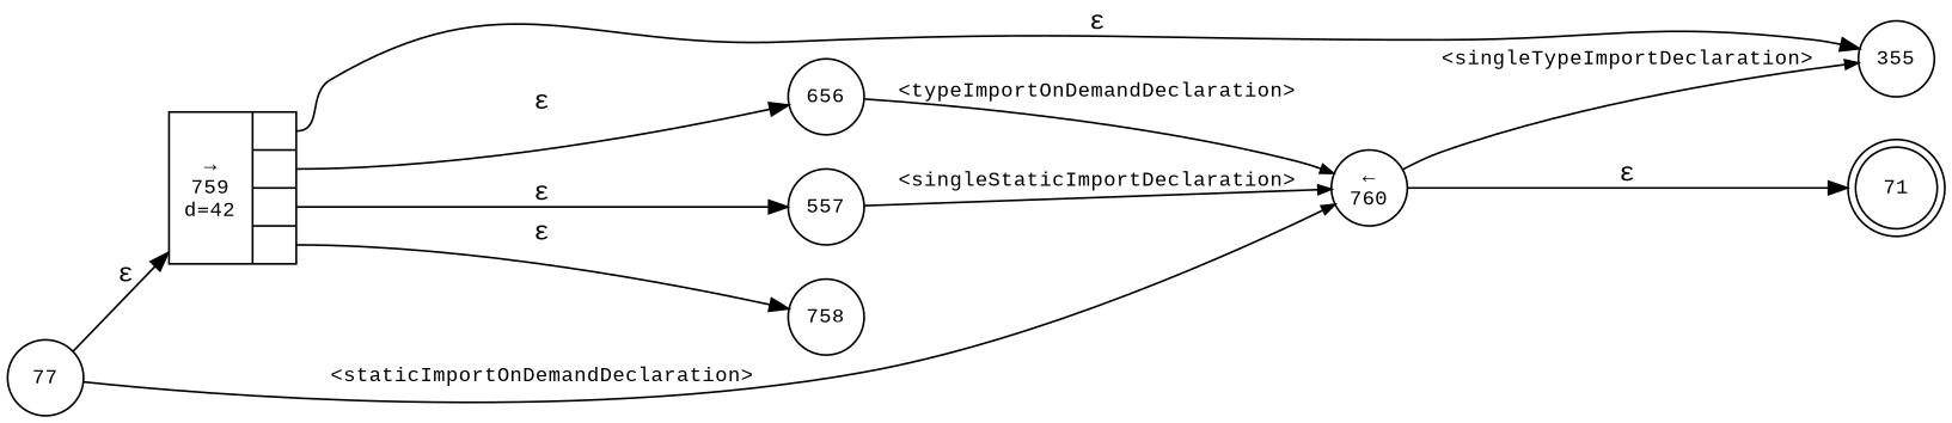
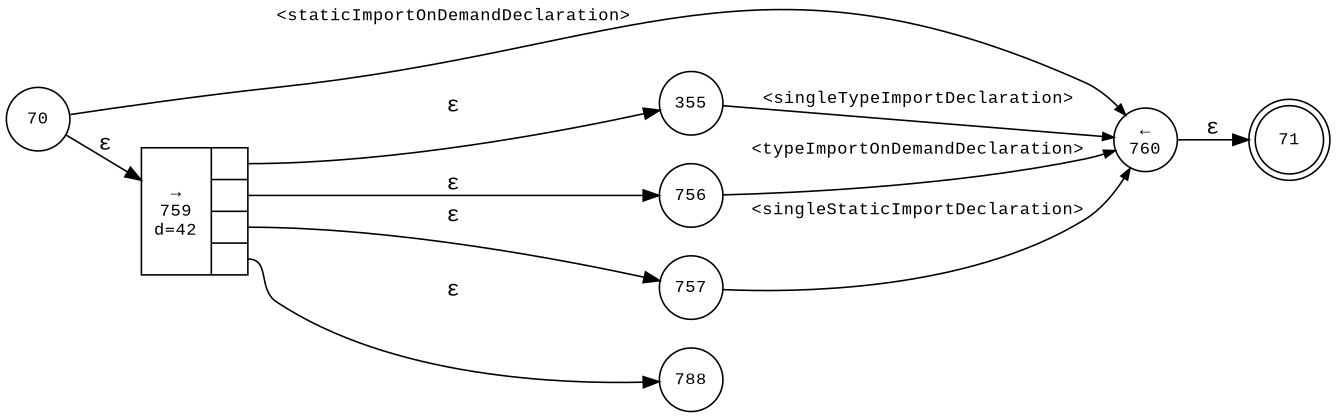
  digraph {
    fontname="Liberation Mono"
    rankdir=LR
    node [fixedsize=true fontname="Liberation Mono" fontsize=11 shape=circle peripheries=1]
    edge [fontname="Liberation Mono"]
    n1 [label=71 shape=doublecircle width=.6 peripheries=""]
    n2 [label=355 width=.55]
    n3 [label="&larr;\n760" width=.55]
-   n4 [label=656 width=.55]
-   n5 [label=557 width=.55]
-   n6 [label=77 width=.55]
+   n4 [label=756 width=.55]
+   n5 [label=757 width=.55]
+   n6 [label=70 width=.55]
    n7 [fixedsize=false label="{&rarr;\n759\nd=42|{<p0>|<p1>|<p2>|<p3>}}" shape=record]
-   n8 [label=758 width=.55]
-   n3 -> n2 [arrowhead=normal arrowsize=.7 fontsize=11 label="<singleTypeImportDeclaration>"]
+   n8 [label=788 width=.55]
+   n2 -> n3 [arrowhead=normal arrowsize=.7 fontsize=11 label="<singleTypeImportDeclaration>"]
    n3 -> n1 [label="&epsilon;"]
    n4 -> n3 [arrowhead=normal arrowsize=.7 fontsize=11 label="<typeImportOnDemandDeclaration>"]
    n5 -> n3 [arrowhead=normal arrowsize=.7 fontsize=11 label="<singleStaticImportDeclaration>"]
    n6 -> n3 [arrowhead=normal arrowsize=.7 fontsize=11 label="<staticImportOnDemandDeclaration>"]
    n6 -> n7 [label="&epsilon;"]
    n7 -> n2 [label="&epsilon;" tailport=p0]
    n7 -> n4 [label="&epsilon;" tailport=p1]
    n7 -> n5 [label="&epsilon;" tailport=p2]
    n7 -> n8 [label="&epsilon;" tailport=p3]
  }
